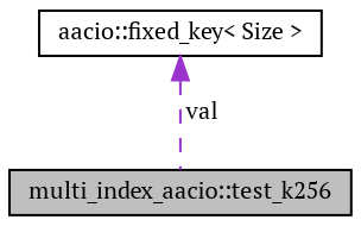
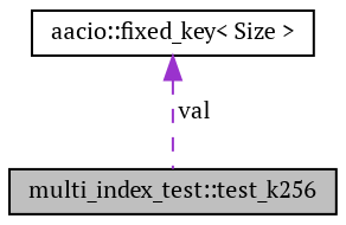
  digraph {
    fontname="PT Serif"
    node [color=black fontname="PT Serif" fontsize=10 shape=record style=filled]
-   n1 [fillcolor=grey75 fontcolor=black height=0.2 label="multi_index_aacio::test_k256" width=0.4]
+   n1 [fillcolor=grey75 fontcolor=black height=0.2 label="multi_index_test::test_k256" width=0.4]
    n2 [fillcolor=white height=0.2 label="aacio::fixed_key\< Size \>" width=0.4]
    n2 -> n1 [color=darkorchid3 dir=back fontname="PT Serif" fontsize=10 label=" val" labelfontname=Helvetica labelfontsize=10 style=dashed]
  }
